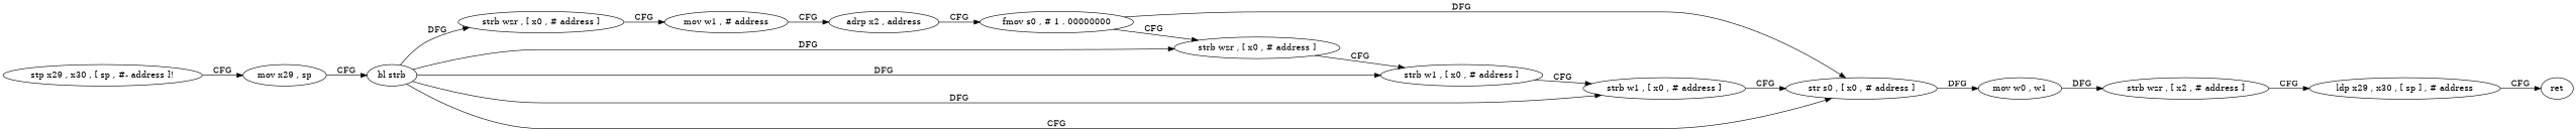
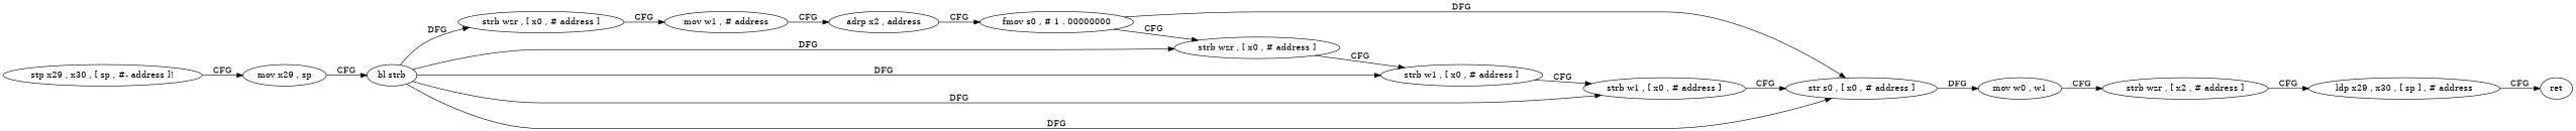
  digraph {
    rankdir=LR
    n1 [label="stp x29 , x30 , [ sp , #- address ]!"]
    n2 [label="mov x29 , sp"]
    n3 [label="bl strb"]
    n4 [label="strb wzr , [ x0 , # address ]"]
    n5 [label="strb wzr , [ x0 , # address ]"]
    n6 [label="strb w1 , [ x0 , # address ]"]
    n7 [label="strb w1 , [ x0 , # address ]"]
    n8 [label="str s0 , [ x0 , # address ]"]
    n9 [label="mov w1 , # address"]
    n10 [label="mov w0 , w1"]
    n11 [label="adrp x2 , address"]
    n12 [label="fmov s0 , # 1 . 00000000"]
    n13 [label="strb wzr , [ x2 , # address ]"]
    n14 [label="ldp x29 , x30 , [ sp ] , # address"]
    n15 [label=ret]
    n1 -> n2 [label=CFG]
    n2 -> n3 [label=CFG]
    n3 -> n4 [label=DFG]
    n3 -> n5 [label=DFG]
    n3 -> n6 [label=DFG]
    n3 -> n7 [label=DFG]
-   n3 -> n8 [label=CFG]
+   n3 -> n8 [label=DFG]
    n4 -> n9 [label=CFG]
    n5 -> n6 [label=CFG]
    n6 -> n7 [label=CFG]
    n7 -> n8 [label=CFG]
    n8 -> n10 [label=DFG]
    n9 -> n11 [label=CFG]
-   n10 -> n13 [label=DFG]
+   n10 -> n13 [label=CFG]
    n11 -> n12 [label=CFG]
    n12 -> n5 [label=CFG]
    n12 -> n8 [label=DFG]
    n13 -> n14 [label=CFG]
    n14 -> n15 [label=CFG]
  }
